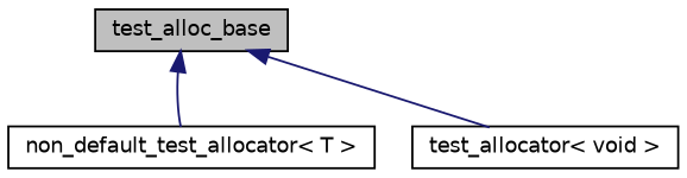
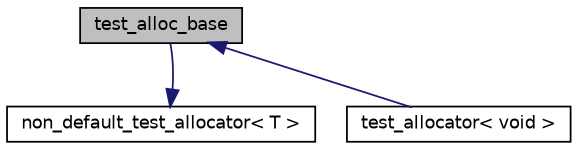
  digraph {
    node [color=black fillcolor=white fontname=Helvetica fontsize=10 shape=record style=filled]
    edge [color=midnightblue dir=back fontname=Helvetica fontsize=10 labelfontname=Helvetica labelfontsize=10 style=solid]
    n1 [fillcolor=grey75 fontcolor=black height=0.2 label=test_alloc_base width=0.4]
    n2 [height=0.2 label="non_default_test_allocator\< T \>" width=0.4]
    n3 [height=0.2 label="test_allocator\< void \>" width=0.4]
-   n1 -> n2
+   n2 -> n1
    n1 -> n3
  }
